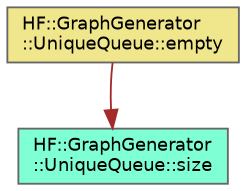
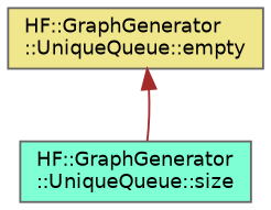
  digraph {
    rankdir=TB
    node [fontname=Helvetica fontsize=10 shape=box style=filled]
    n1 [color=gray40 fillcolor=khaki fontcolor=black height=0.2 label="HF::GraphGenerator\l::UniqueQueue::empty" width=0.4]
    n2 [color=grey40 fillcolor=aquamarine height=0.2 label="HF::GraphGenerator\l::UniqueQueue::size" width=0.4]
-   n1 -> n2 [color=brown fontname=Helvetica fontsize=10 labelfontname=Helvetica labelfontsize=10 style=solid]
+   n2 -> n1 [color=brown fontname=Helvetica fontsize=10 labelfontname=Helvetica labelfontsize=10 style=solid]
  }
